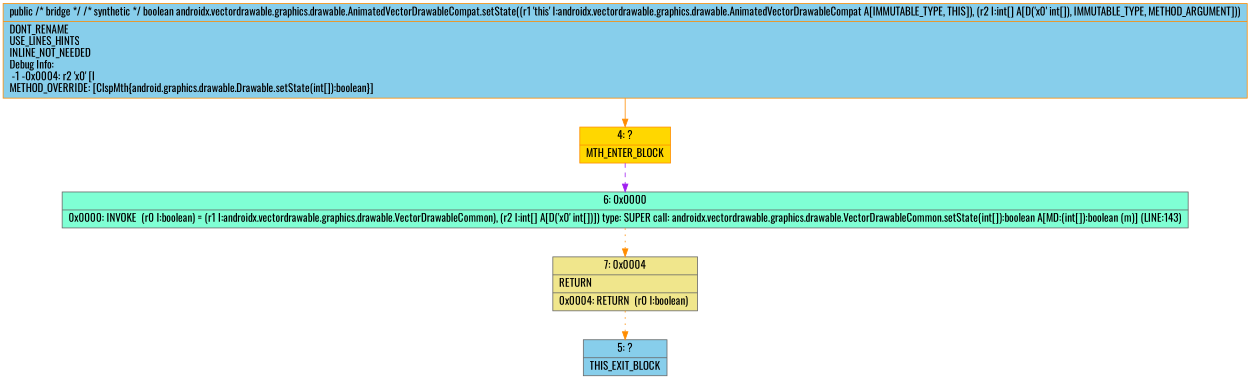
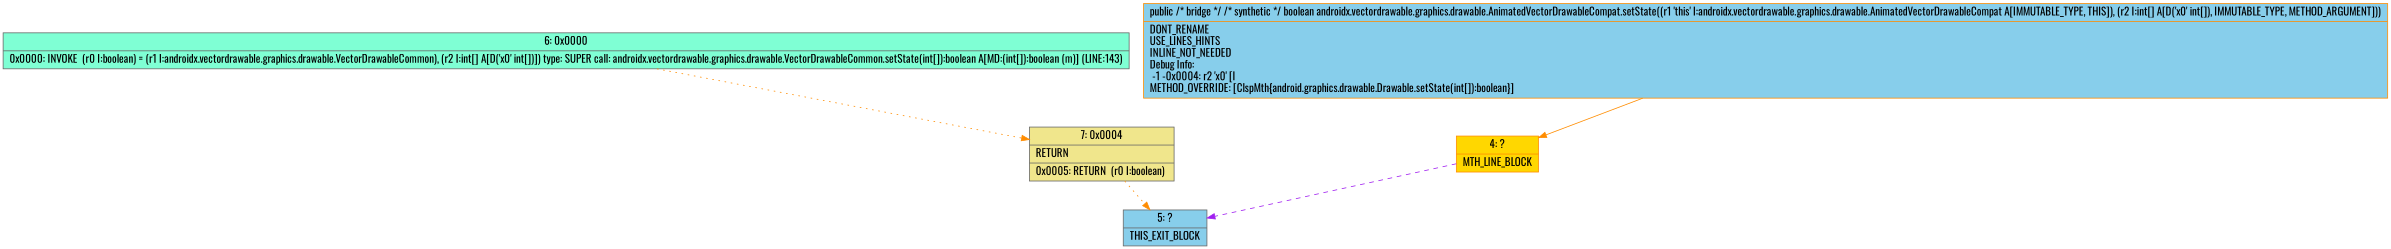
  digraph {
    fontname=Oswald
    node [color=gray40 fillcolor=skyblue fontname=Oswald shape=record style=filled]
    edge [color=darkorange fontname=Oswald style=dotted]
-   n1 [color=darkorange fillcolor=gold label="{4\:\ ?|MTH_ENTER_BLOCK\l}"]
+   n1 [color=darkorange fillcolor=gold label="{4\:\ ?|MTH_LINE_BLOCK\l}"]
    n2 [fillcolor=aquamarine label="{6\:\ 0x0000|0x0000: INVOKE  (r0 I:boolean) = (r1 I:androidx.vectordrawable.graphics.drawable.VectorDrawableCommon), (r2 I:int[] A[D('x0' int[])]) type: SUPER call: androidx.vectordrawable.graphics.drawable.VectorDrawableCommon.setState(int[]):boolean A[MD:(int[]):boolean (m)] (LINE:143)\l}"]
-   n3 [fillcolor=khaki label="{7\:\ 0x0004|RETURN\l|0x0004: RETURN  (r0 I:boolean) \l}"]
+   n3 [fillcolor=khaki label="{7\:\ 0x0004|RETURN\l|0x0005: RETURN  (r0 I:boolean) \l}"]
    n4 [label="{5\:\ ?|THIS_EXIT_BLOCK\l}"]
    n5 [color=darkorange label="{public \/* bridge *\/ \/* synthetic *\/ boolean androidx.vectordrawable.graphics.drawable.AnimatedVectorDrawableCompat.setState((r1 'this' I:androidx.vectordrawable.graphics.drawable.AnimatedVectorDrawableCompat A[IMMUTABLE_TYPE, THIS]), (r2 I:int[] A[D('x0' int[]), IMMUTABLE_TYPE, METHOD_ARGUMENT]))  | DONT_RENAME\lUSE_LINES_HINTS\lINLINE_NOT_NEEDED\lDebug Info:\l  \-1 \-0x0004: r2 'x0' [I\lMETHOD_OVERRIDE: [ClspMth\{android.graphics.drawable.Drawable.setState(int[]):boolean\}]\l}"]
-   n1 -> n2 [color=purple style=dashed]
+   n1 -> n4 [color=purple style=dashed]
    n2 -> n3
    n3 -> n4
    n5 -> n1 [style=solid]
  }
